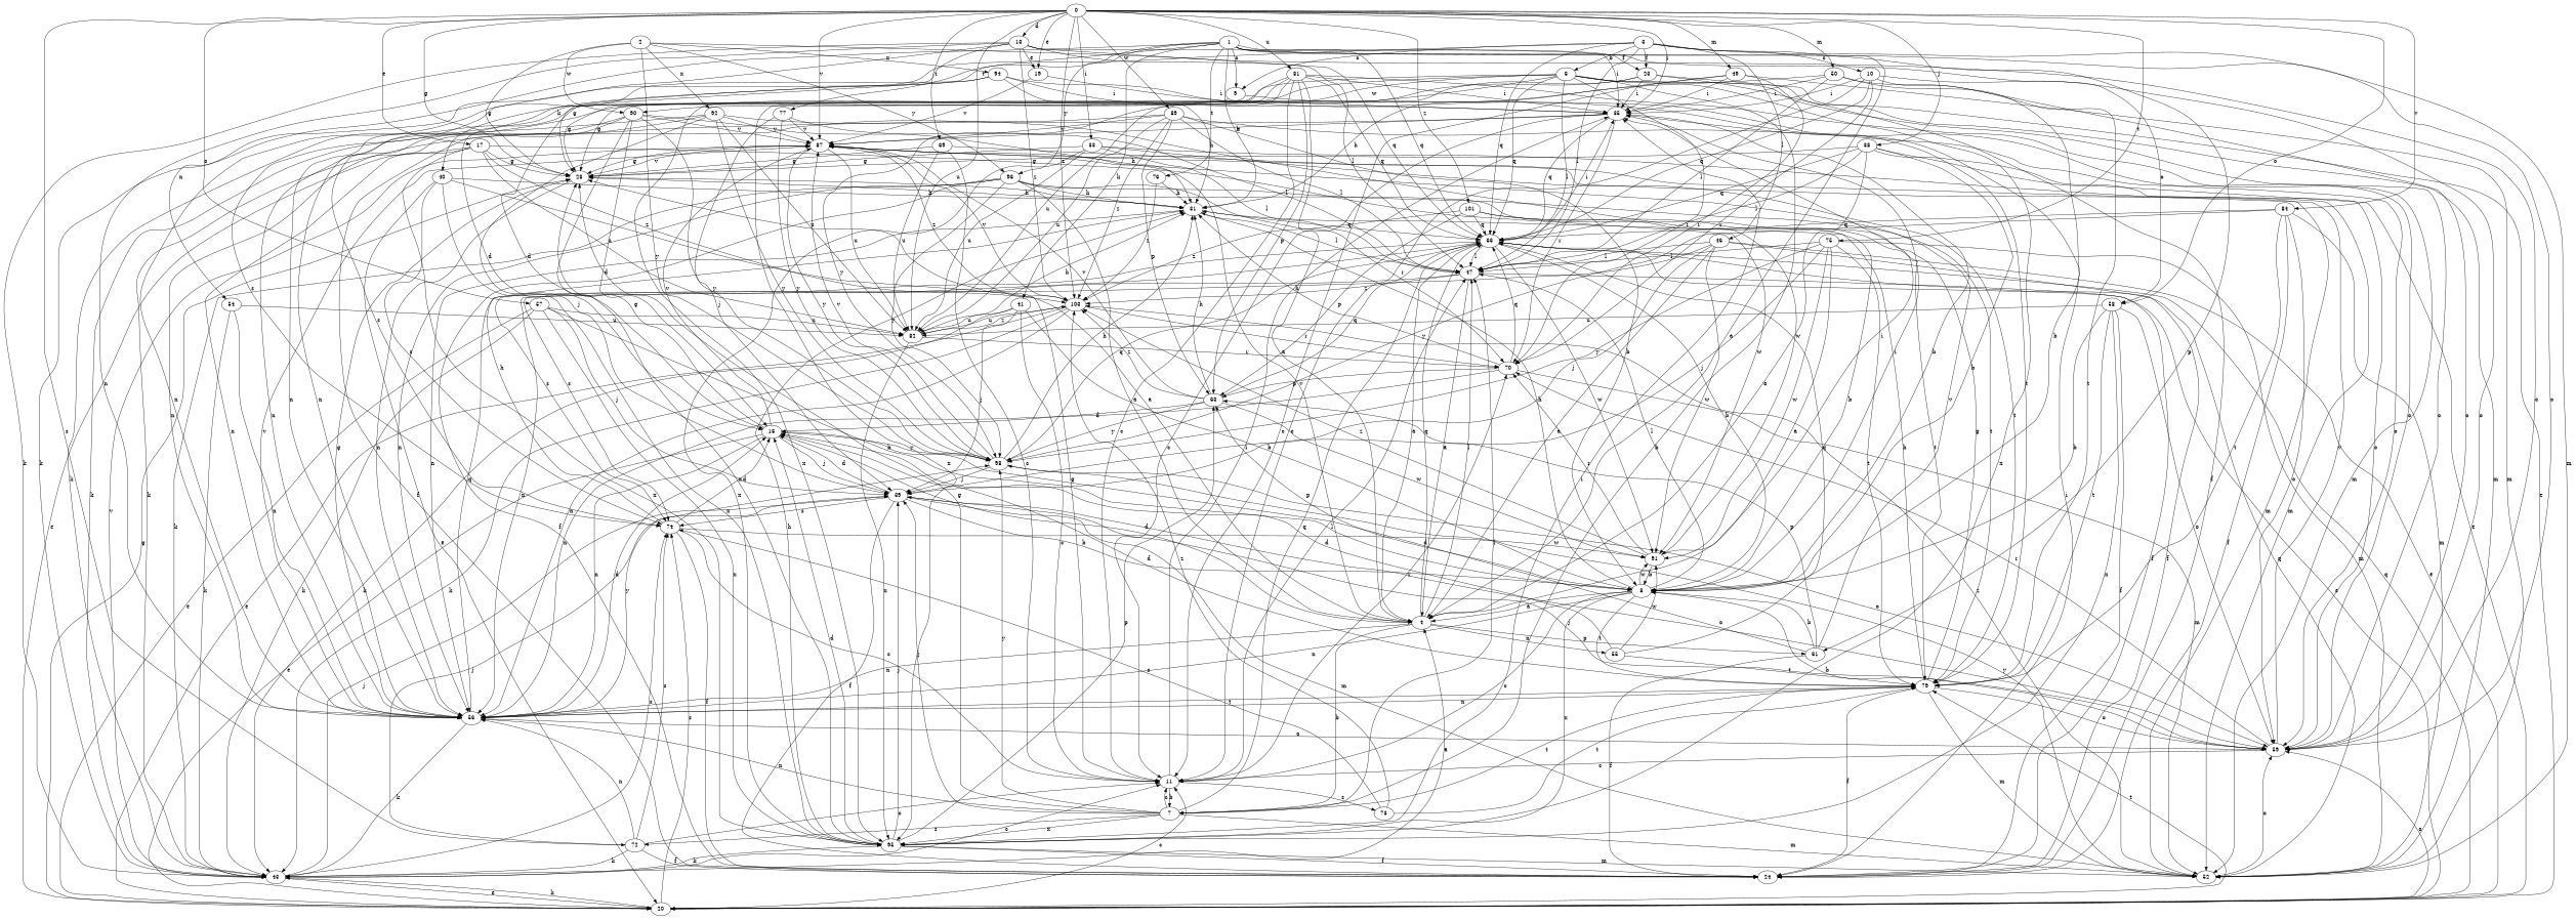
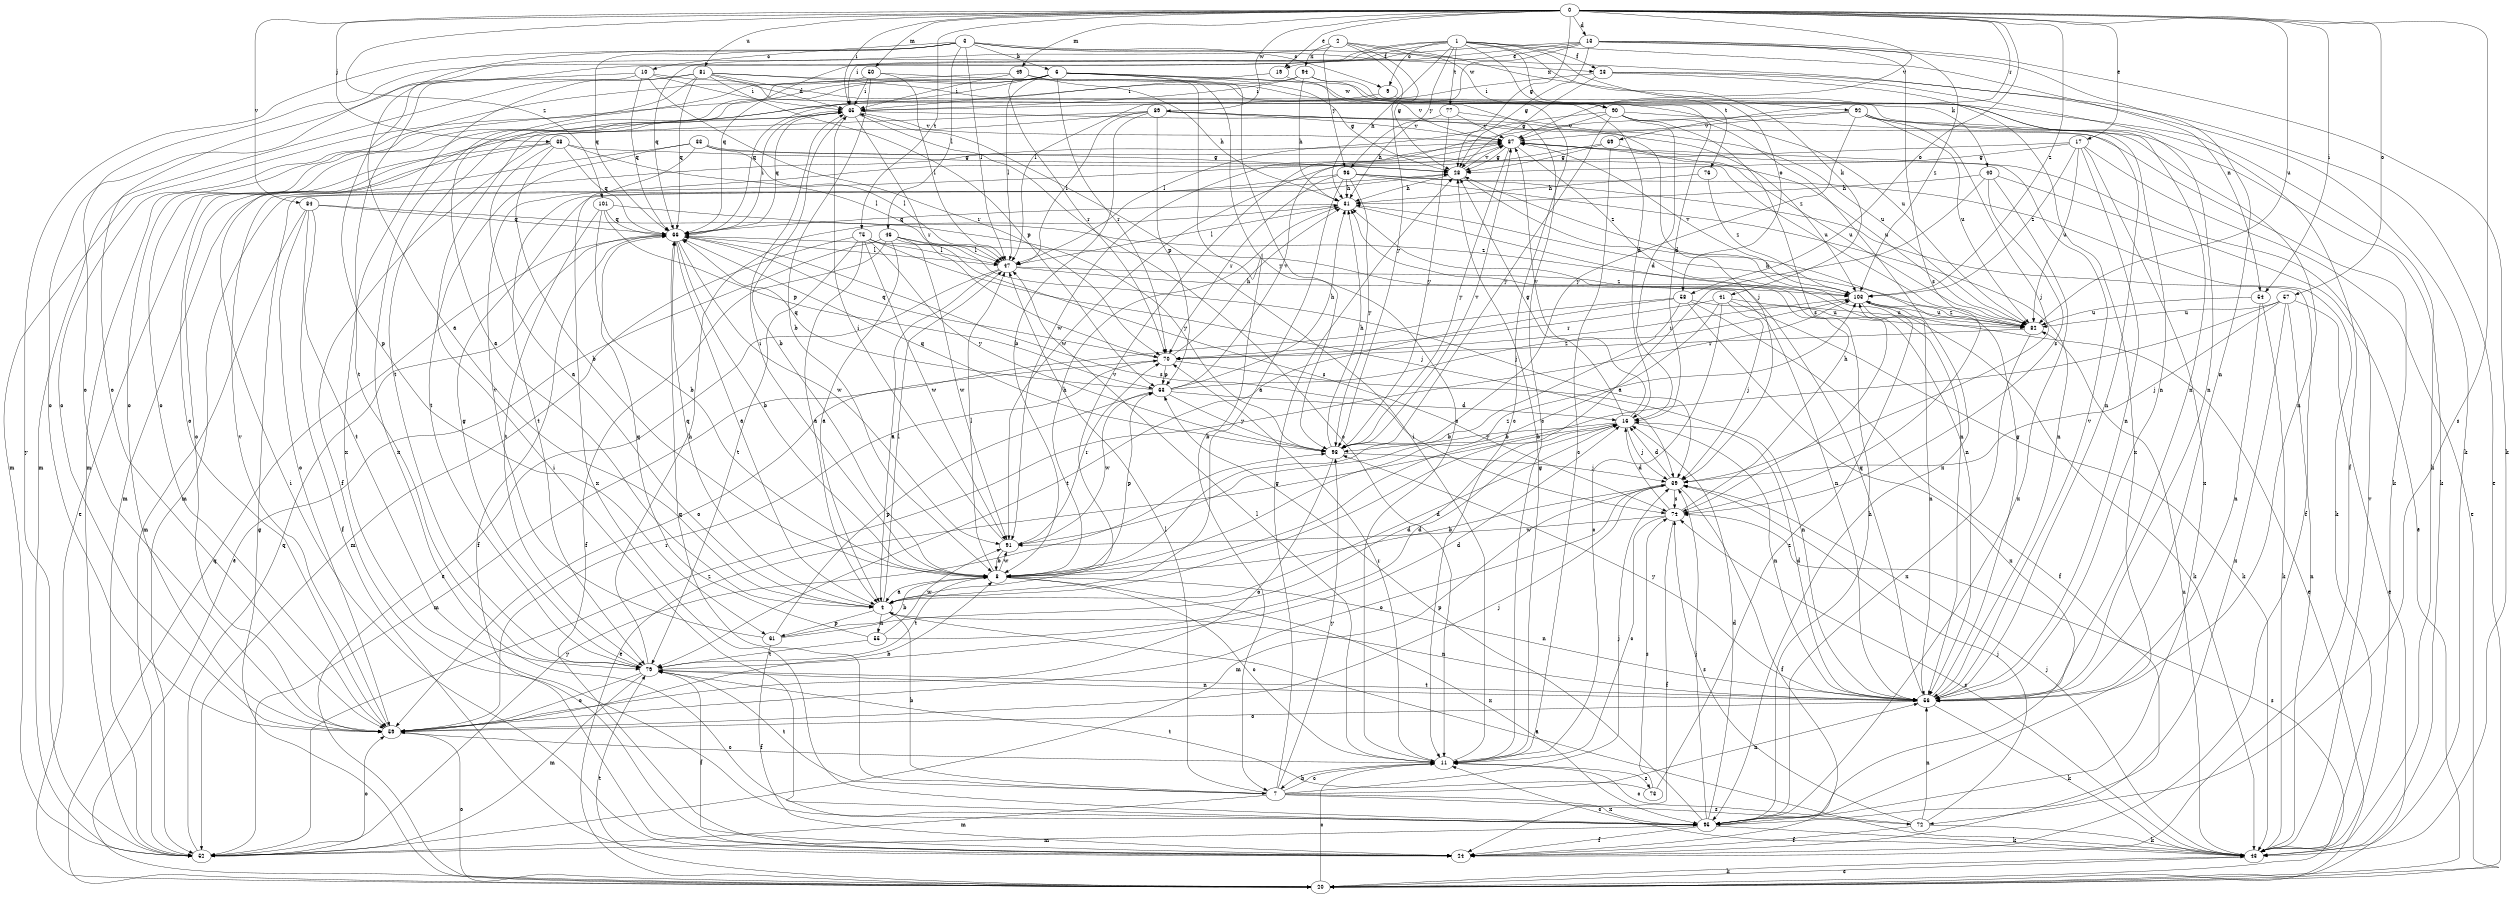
  strict digraph {
    0
    13
    17
    19
    28
    33
    35
    38
    49
    50
    57
    58
    69
    72
    75
    81
    82
    84
    87
    89
    101
    103
    66
    43
    47
    56
    74
    95
    91
    20
    31
    52
    79
    70
    11
    8
    59
    4
    39
    24
    98
    16
    63
    1
    9
    23
    40
    41
    54
    61
    76
    77
    96
    2
    90
    92
    94
    3
    6
    10
    46
    7
    55
    73
    0 -> 13 [label=d]
    0 -> 17 [label=e]
    0 -> 19 [label=e]
    0 -> 28 [label=g]
-   0 -> 33 [label=i]
+   0 -> 54 [label=i]
    0 -> 35 [label=i]
    0 -> 38 [label=j]
    0 -> 49 [label=m]
    0 -> 50 [label=m]
    0 -> 57 [label=o]
    0 -> 58 [label=o]
    0 -> 69 [label=r]
    0 -> 72 [label=s]
    0 -> 75 [label=t]
    0 -> 81 [label=u]
    0 -> 82 [label=u]
    0 -> 84 [label=v]
    0 -> 87 [label=v]
    0 -> 89 [label=w]
    0 -> 101 [label=z]
    0 -> 103 [label=z]
    13 -> 19 [label=e]
    13 -> 28 [label=g]
    13 -> 35 [label=i]
    13 -> 103 [label=z]
    13 -> 66 [label=q]
    13 -> 43 [label=k]
    13 -> 47 [label=l]
    13 -> 56 [label=n]
    13 -> 74 [label=s]
    17 -> 28 [label=g]
    17 -> 82 [label=u]
    17 -> 103 [label=z]
    17 -> 56 [label=n]
    17 -> 95 [label=x]
    17 -> 91 [label=w]
    17 -> 20 [label=e]
    19 -> 35 [label=i]
    19 -> 87 [label=v]
    28 -> 87 [label=v]
    28 -> 56 [label=n]
    28 -> 31 [label=h]
    33 -> 28 [label=g]
    33 -> 82 [label=u]
    33 -> 47 [label=l]
    33 -> 95 [label=x]
    33 -> 52 [label=m]
    33 -> 79 [label=t]
    35 -> 87 [label=v]
    35 -> 66 [label=q]
    35 -> 43 [label=k]
    35 -> 70 [label=r]
    35 -> 11 [label=c]
    35 -> 8 [label=b]
    38 -> 28 [label=g]
    38 -> 66 [label=q]
    38 -> 47 [label=l]
    38 -> 20 [label=e]
    38 -> 8 [label=b]
    38 -> 59 [label=o]
    38 -> 4 [label=a]
    49 -> 35 [label=i]
    49 -> 31 [label=h]
    49 -> 52 [label=m]
    49 -> 70 [label=r]
    49 -> 11 [label=c]
    50 -> 35 [label=i]
    50 -> 47 [label=l]
    50 -> 56 [label=n]
    50 -> 8 [label=b]
    50 -> 59 [label=o]
    57 -> 82 [label=u]
-   57 -> 43 [label=k]
+   57 -> 43 [label=n]
    57 -> 95 [label=x]
    57 -> 20 [label=e]
    57 -> 8 [label=b]
    57 -> 39 [label=j]
    58 -> 82 [label=u]
    58 -> 95 [label=x]
    58 -> 79 [label=t]
    58 -> 8 [label=b]
    58 -> 59 [label=o]
    58 -> 24 [label=f]
    69 -> 28 [label=g]
    69 -> 82 [label=u]
    69 -> 52 [label=m]
    69 -> 11 [label=c]
    72 -> 43 [label=k]
    72 -> 56 [label=n]
    72 -> 74 [label=s]
    72 -> 11 [label=c]
    72 -> 39 [label=j]
    72 -> 24 [label=f]
    75 -> 47 [label=l]
    75 -> 91 [label=w]
    75 -> 52 [label=m]
    75 -> 79 [label=t]
    75 -> 4 [label=a]
    75 -> 39 [label=j]
    75 -> 98 [label=y]
-   81 -> 35 [label=i]
+   81 -> 35 [label=d]
    81 -> 82 [label=u]
    81 -> 66 [label=q]
    81 -> 95 [label=x]
    81 -> 52 [label=m]
    81 -> 11 [label=c]
    81 -> 4 [label=a]
    81 -> 16 [label=d]
    81 -> 63 [label=p]
    82 -> 103 [label=z]
    82 -> 95 [label=x]
    82 -> 31 [label=h]
    82 -> 70 [label=r]
    84 -> 66 [label=q]
    84 -> 52 [label=m]
    84 -> 79 [label=t]
    84 -> 59 [label=o]
    84 -> 24 [label=f]
    84 -> 98 [label=y]
    87 -> 28 [label=g]
    87 -> 82 [label=u]
    87 -> 103 [label=z]
    87 -> 98 [label=y]
    89 -> 82 [label=u]
    89 -> 87 [label=v]
    89 -> 103 [label=z]
    89 -> 47 [label=l]
    89 -> 8 [label=b]
    89 -> 59 [label=o]
    89 -> 24 [label=f]
    89 -> 63 [label=p]
    101 -> 103 [label=z]
    101 -> 66 [label=q]
    101 -> 79 [label=t]
    101 -> 8 [label=b]
    101 -> 63 [label=p]
    103 -> 82 [label=u]
    103 -> 87 [label=v]
    103 -> 43 [label=k]
    103 -> 56 [label=n]
    103 -> 20 [label=e]
    103 -> 70 [label=r]
    66 -> 35 [label=i]
    66 -> 47 [label=l]
    66 -> 74 [label=s]
    66 -> 91 [label=w]
    66 -> 8 [label=b]
    66 -> 4 [label=a]
    66 -> 24 [label=f]
+   43 -> 82 [label=u]
    43 -> 87 [label=v]
    43 -> 74 [label=s]
    43 -> 20 [label=e]
    43 -> 11 [label=c]
    43 -> 4 [label=a]
    43 -> 39 [label=j]
    47 -> 103 [label=z]
    47 -> 56 [label=n]
    47 -> 20 [label=e]
    47 -> 4 [label=a]
    56 -> 28 [label=g]
    56 -> 87 [label=v]
    56 -> 66 [label=q]
    56 -> 43 [label=k]
    56 -> 79 [label=t]
    56 -> 59 [label=o]
    56 -> 98 [label=y]
    56 -> 16 [label=d]
    74 -> 91 [label=w]
    74 -> 31 [label=h]
    74 -> 11 [label=c]
    74 -> 24 [label=f]
    74 -> 16 [label=d]
    95 -> 35 [label=i]
    95 -> 43 [label=k]
    95 -> 31 [label=h]
    95 -> 52 [label=m]
    95 -> 39 [label=j]
    95 -> 24 [label=f]
    95 -> 16 [label=d]
    95 -> 63 [label=p]
    91 -> 35 [label=i]
    91 -> 103 [label=z]
    91 -> 70 [label=r]
    91 -> 8 [label=b]
    20 -> 28 [label=g]
    20 -> 66 [label=q]
    20 -> 43 [label=k]
    20 -> 74 [label=s]
    20 -> 79 [label=t]
    20 -> 11 [label=c]
    20 -> 59 [label=o]
    31 -> 66 [label=q]
    31 -> 47 [label=l]
    31 -> 56 [label=n]
    52 -> 103 [label=z]
    52 -> 66 [label=q]
    52 -> 59 [label=o]
    52 -> 98 [label=y]
    79 -> 28 [label=g]
    79 -> 56 [label=n]
    79 -> 31 [label=h]
    79 -> 52 [label=m]
    79 -> 59 [label=o]
    79 -> 24 [label=f]
    79 -> 16 [label=d]
    70 -> 66 [label=q]
    70 -> 56 [label=n]
    70 -> 31 [label=h]
    70 -> 52 [label=m]
    70 -> 63 [label=p]
    11 -> 28 [label=g]
    11 -> 35 [label=i]
    11 -> 47 [label=l]
    11 -> 70 [label=r]
    11 -> 7 [label=b]
    11 -> 73 [label=s]
    8 -> 35 [label=i]
    8 -> 47 [label=l]
    8 -> 56 [label=n]
    8 -> 95 [label=x]
    8 -> 91 [label=w]
    8 -> 31 [label=h]
    8 -> 79 [label=t]
    8 -> 11 [label=c]
    8 -> 4 [label=a]
    8 -> 63 [label=p]
    59 -> 87 [label=v]
    59 -> 70 [label=r]
    59 -> 11 [label=c]
    59 -> 8 [label=b]
    59 -> 39 [label=j]
    4 -> 87 [label=v]
    4 -> 66 [label=q]
    4 -> 47 [label=l]
    4 -> 56 [label=n]
    4 -> 16 [label=d]
    4 -> 61 [label=p]
    4 -> 7 [label=b]
    4 -> 55 [label=n]
    39 -> 74 [label=s]
    39 -> 52 [label=m]
    39 -> 8 [label=b]
    39 -> 59 [label=o]
    39 -> 24 [label=f]
    39 -> 16 [label=d]
    24 -> 35 [label=i]
    98 -> 87 [label=v]
    98 -> 66 [label=q]
    98 -> 31 [label=h]
    98 -> 59 [label=o]
    98 -> 39 [label=j]
    16 -> 28 [label=g]
    16 -> 87 [label=v]
    16 -> 56 [label=n]
    16 -> 20 [label=e]
    16 -> 39 [label=j]
    16 -> 98 [label=y]
    63 -> 87 [label=v]
    63 -> 103 [label=z]
    63 -> 66 [label=q]
    63 -> 91 [label=w]
    63 -> 31 [label=h]
    63 -> 98 [label=y]
    63 -> 16 [label=d]
    1 -> 58 [label=o]
    1 -> 66 [label=q]
    1 -> 31 [label=h]
    1 -> 59 [label=o]
    1 -> 9 [label=c]
    1 -> 23 [label=f]
    1 -> 40 [label=k]
    1 -> 41 [label=k]
    1 -> 54 [label=n]
    1 -> 61 [label=p]
    1 -> 76 [label=t]
    1 -> 77 [label=t]
    1 -> 96 [label=y]
    9 -> 56 [label=n]
    9 -> 59 [label=o]
    23 -> 28 [label=g]
    23 -> 35 [label=i]
    23 -> 95 [label=x]
    23 -> 20 [label=e]
    23 -> 24 [label=f]
    40 -> 74 [label=s]
    40 -> 95 [label=x]
    40 -> 20 [label=e]
    40 -> 31 [label=h]
    40 -> 4 [label=a]
    41 -> 82 [label=u]
    41 -> 43 [label=k]
+   41 -> 70 [label=r]
    41 -> 11 [label=c]
    41 -> 8 [label=b]
    41 -> 39 [label=j]
    54 -> 82 [label=u]
    54 -> 43 [label=k]
    54 -> 56 [label=n]
    61 -> 87 [label=v]
    61 -> 8 [label=b]
    61 -> 24 [label=f]
    61 -> 16 [label=d]
    61 -> 63 [label=p]
    76 -> 103 [label=z]
    76 -> 31 [label=h]
    77 -> 87 [label=v]
    77 -> 31 [label=h]
    77 -> 39 [label=j]
    77 -> 98 [label=y]
    96 -> 43 [label=k]
    96 -> 56 [label=n]
    96 -> 31 [label=h]
    96 -> 79 [label=t]
    96 -> 70 [label=r]
    96 -> 4 [label=a]
    96 -> 24 [label=f]
    96 -> 98 [label=y]
    2 -> 28 [label=g]
    2 -> 59 [label=o]
    2 -> 98 [label=y]
    2 -> 96 [label=y]
    2 -> 90 [label=w]
    2 -> 92 [label=x]
    2 -> 94 [label=x]
    90 -> 87 [label=v]
    90 -> 47 [label=l]
    90 -> 56 [label=n]
    90 -> 74 [label=s]
    90 -> 95 [label=x]
    90 -> 98 [label=y]
    90 -> 16 [label=d]
    92 -> 82 [label=u]
    92 -> 87 [label=v]
    92 -> 43 [label=k]
    92 -> 56 [label=n]
    92 -> 91 [label=w]
    92 -> 39 [label=j]
    92 -> 98 [label=y]
    94 -> 35 [label=i]
    94 -> 56 [label=n]
    94 -> 31 [label=h]
    94 -> 79 [label=t]
    94 -> 16 [label=d]
    3 -> 66 [label=q]
    3 -> 43 [label=k]
    3 -> 47 [label=l]
-   3 -> 52 [label=m]
+   3 -> 52 [label=y]
    3 -> 4 [label=a]
    3 -> 9 [label=c]
    3 -> 23 [label=f]
    3 -> 6 [label=b]
    3 -> 10 [label=c]
    3 -> 46 [label=l]
    6 -> 28 [label=g]
    6 -> 66 [label=q]
    6 -> 43 [label=k]
    6 -> 47 [label=l]
    6 -> 95 [label=x]
    6 -> 52 [label=m]
    6 -> 70 [label=r]
    6 -> 59 [label=o]
    6 -> 98 [label=y]
    6 -> 90 [label=w]
    6 -> 7 [label=b]
    10 -> 35 [label=i]
    10 -> 66 [label=q]
    10 -> 79 [label=t]
    10 -> 70 [label=r]
    10 -> 11 [label=c]
    10 -> 59 [label=o]
    46 -> 47 [label=l]
    46 -> 74 [label=s]
    46 -> 91 [label=w]
    46 -> 20 [label=e]
    46 -> 4 [label=a]
    46 -> 39 [label=j]
    46 -> 24 [label=f]
    7 -> 28 [label=g]
    7 -> 72 [label=s]
    7 -> 66 [label=q]
    7 -> 47 [label=l]
    7 -> 56 [label=n]
    7 -> 95 [label=x]
    7 -> 52 [label=m]
    7 -> 79 [label=t]
    7 -> 11 [label=c]
    7 -> 39 [label=j]
    7 -> 98 [label=y]
    55 -> 66 [label=q]
    55 -> 91 [label=w]
    55 -> 79 [label=t]
    55 -> 16 [label=d]
    73 -> 103 [label=z]
    73 -> 74 [label=s]
    73 -> 79 [label=t]
  }
